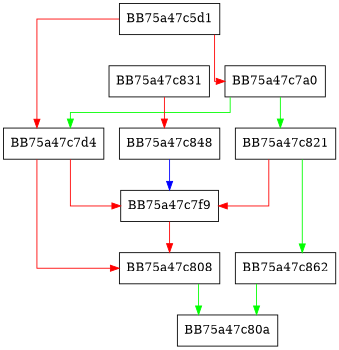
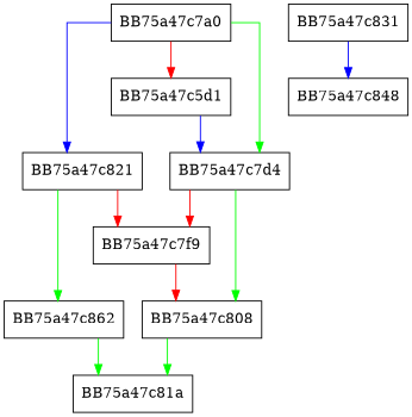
  digraph {
    splines=ortho
    node [shape=box]
    edge [color=green]
    BB75a47c7a0
    BB75a47c821
    n3 [label=BB75a47c5d1]
    BB75a47c7d4
    BB75a47c862
    BB75a47c7f9
-   BB75a47c80a
+   BB75a47c80a [label=BB75a47c81a]
    BB75a47c831
    BB75a47c848
    BB75a47c808
-   BB75a47c7a0 -> BB75a47c821
-   n3 -> BB75a47c7a0 [color=red]
+   BB75a47c7a0 -> BB75a47c821 [color=blue]
+   BB75a47c7a0 -> n3 [color=red]
    BB75a47c7a0 -> BB75a47c7d4
    BB75a47c821 -> BB75a47c862
    BB75a47c821 -> BB75a47c7f9 [color=red]
-   n3 -> BB75a47c7d4 [color=red]
+   n3 -> BB75a47c7d4 [color=blue]
    BB75a47c7d4 -> BB75a47c7f9 [color=red]
-   BB75a47c7d4 -> BB75a47c808 [color=red]
+   BB75a47c7d4 -> BB75a47c808
    BB75a47c862 -> BB75a47c80a
    BB75a47c7f9 -> BB75a47c808 [color=red]
-   BB75a47c831 -> BB75a47c848 [color=red]
-   BB75a47c848 -> BB75a47c7f9 [color=blue]
+   BB75a47c831 -> BB75a47c848 [color=blue]
    BB75a47c808 -> BB75a47c80a
  }
